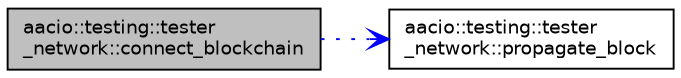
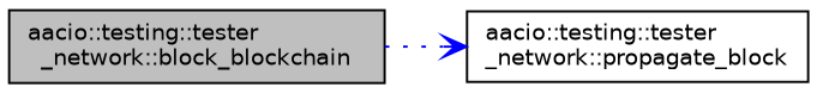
  digraph {
    rankdir=LR
    node [color=black fontname=Helvetica fontsize=10 shape=record style=filled]
-   n1 [fillcolor=grey75 fontcolor=black height=0.2 label="aacio::testing::tester\l_network::connect_blockchain" width=0.4]
+   n1 [fillcolor=grey75 fontcolor=black height=0.2 label="aacio::testing::tester\l_network::block_blockchain" width=0.4]
    n2 [fillcolor=white height=0.2 label="aacio::testing::tester\l_network::propagate_block" width=0.4]
    n1 -> n2 [color=blue fontname=Helvetica fontsize=10 labelfontname=Helvetica labelfontsize=10 style=dotted arrowhead=vee]
  }
